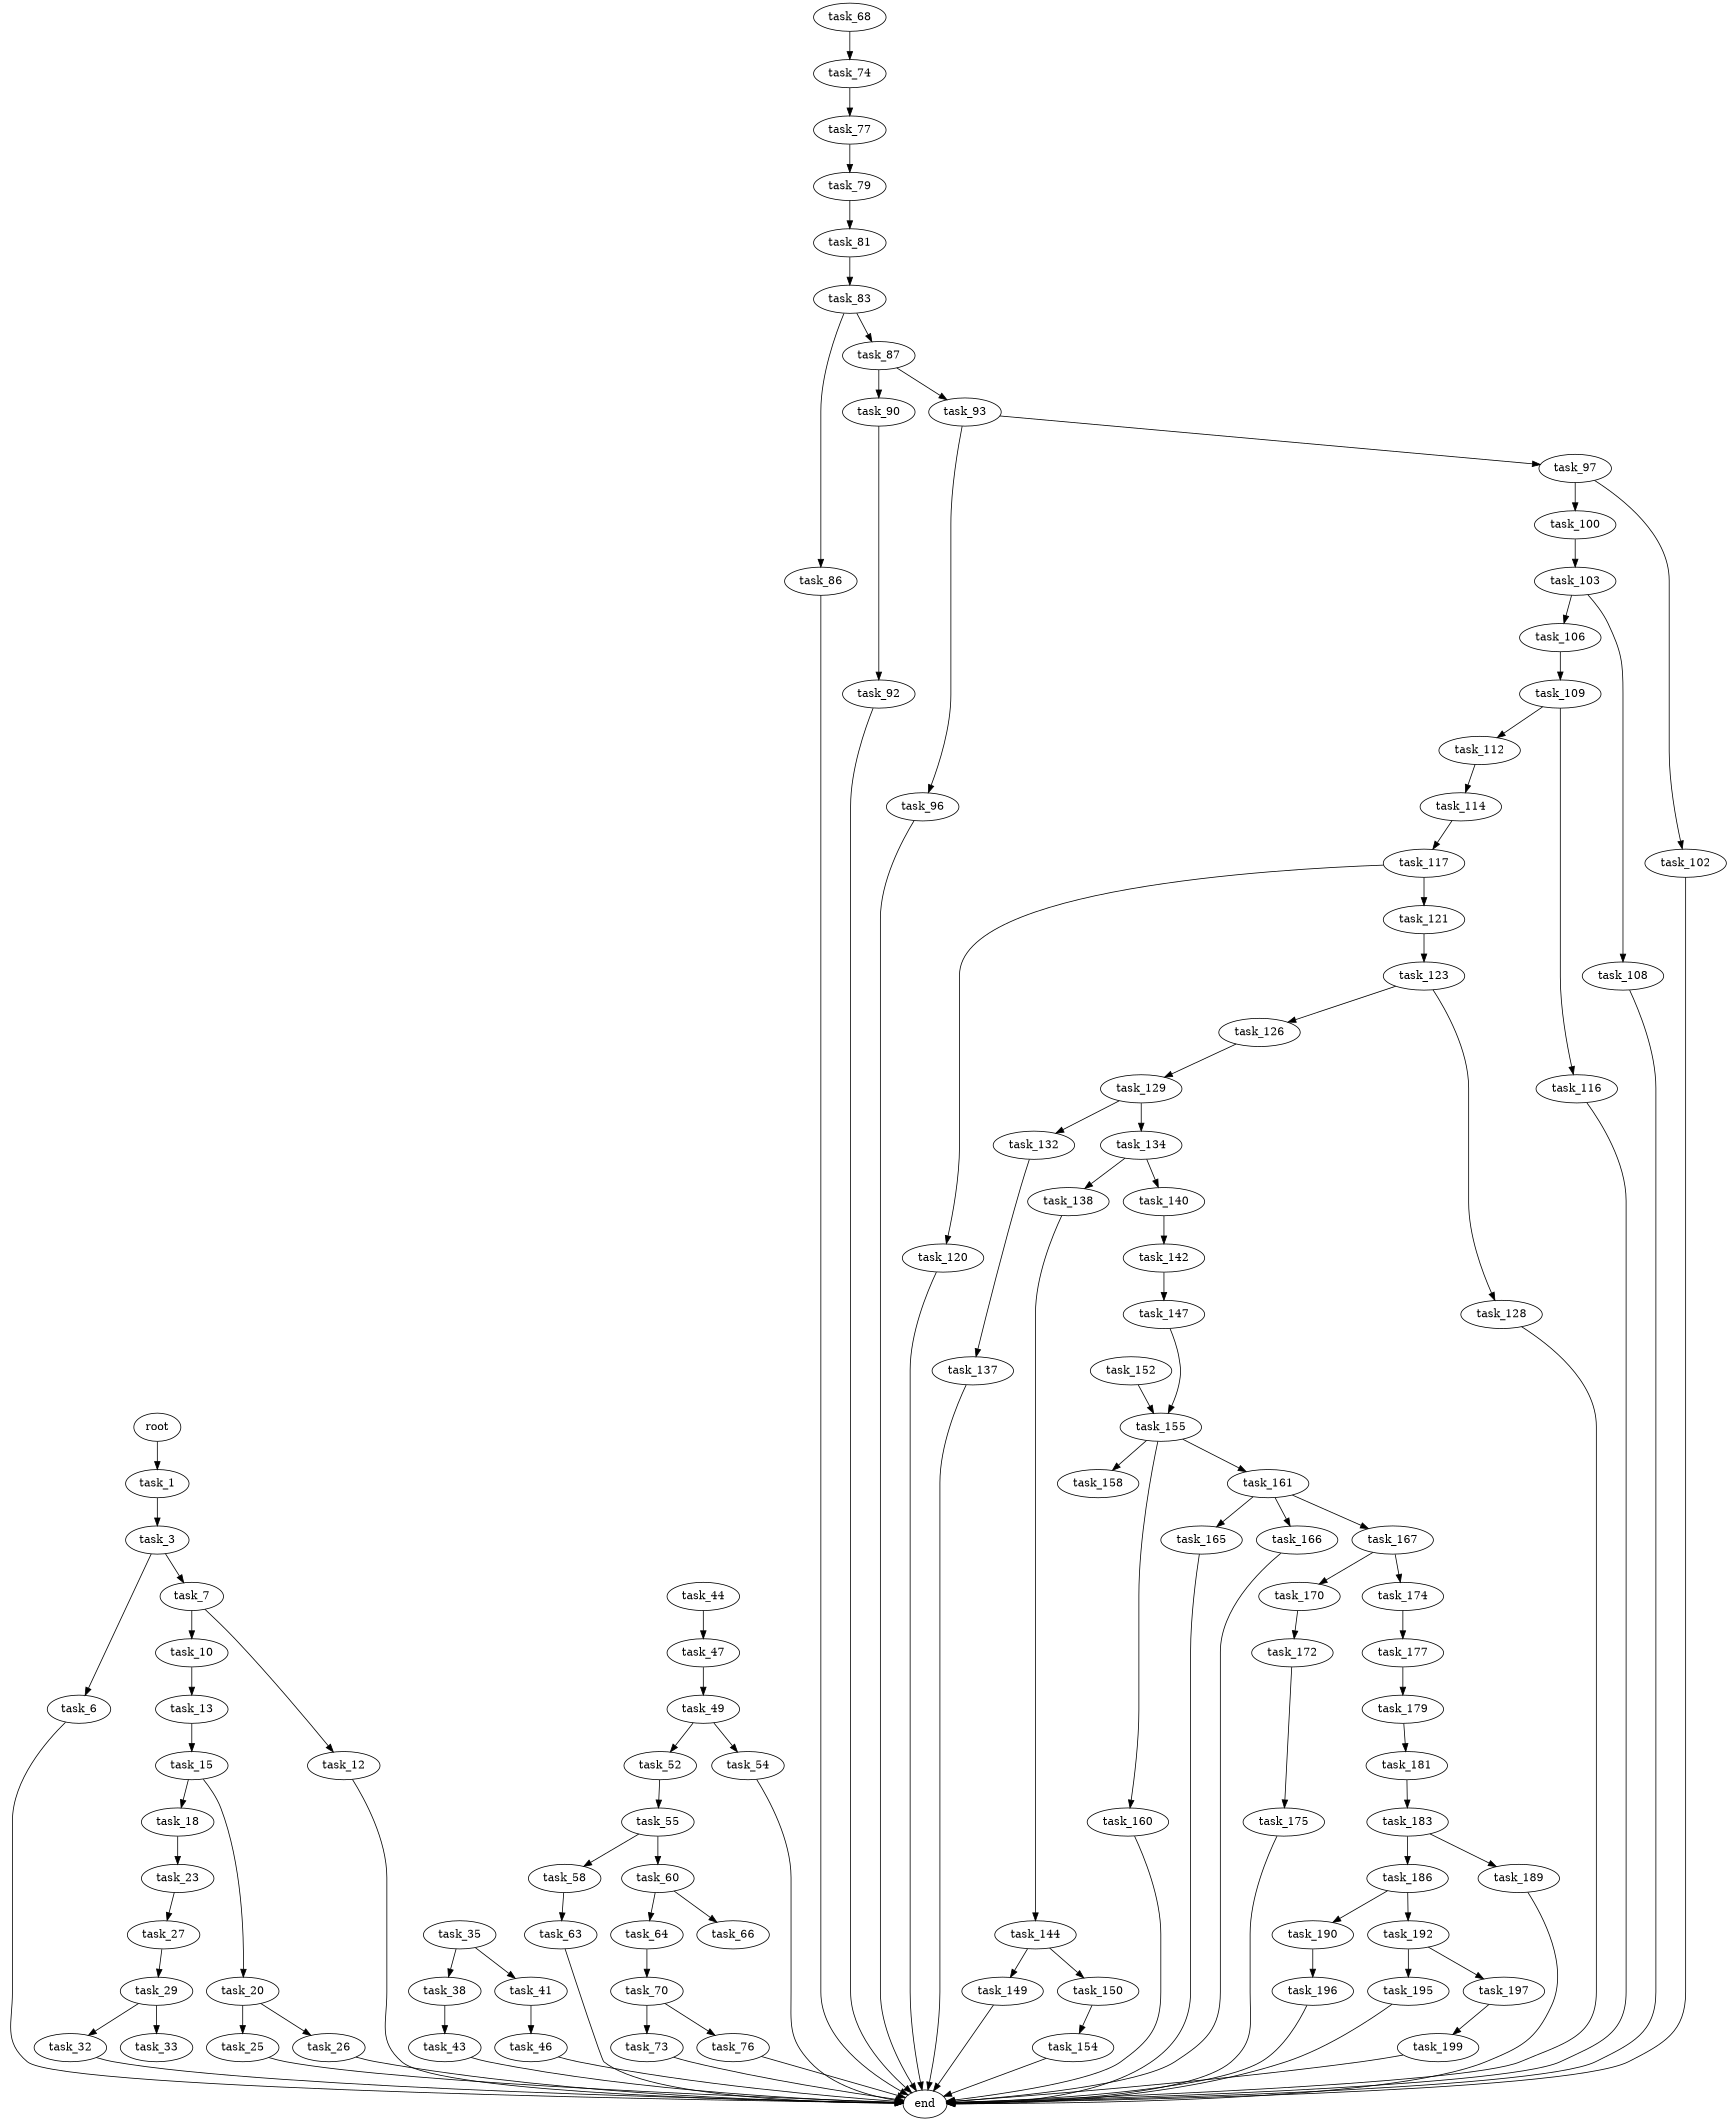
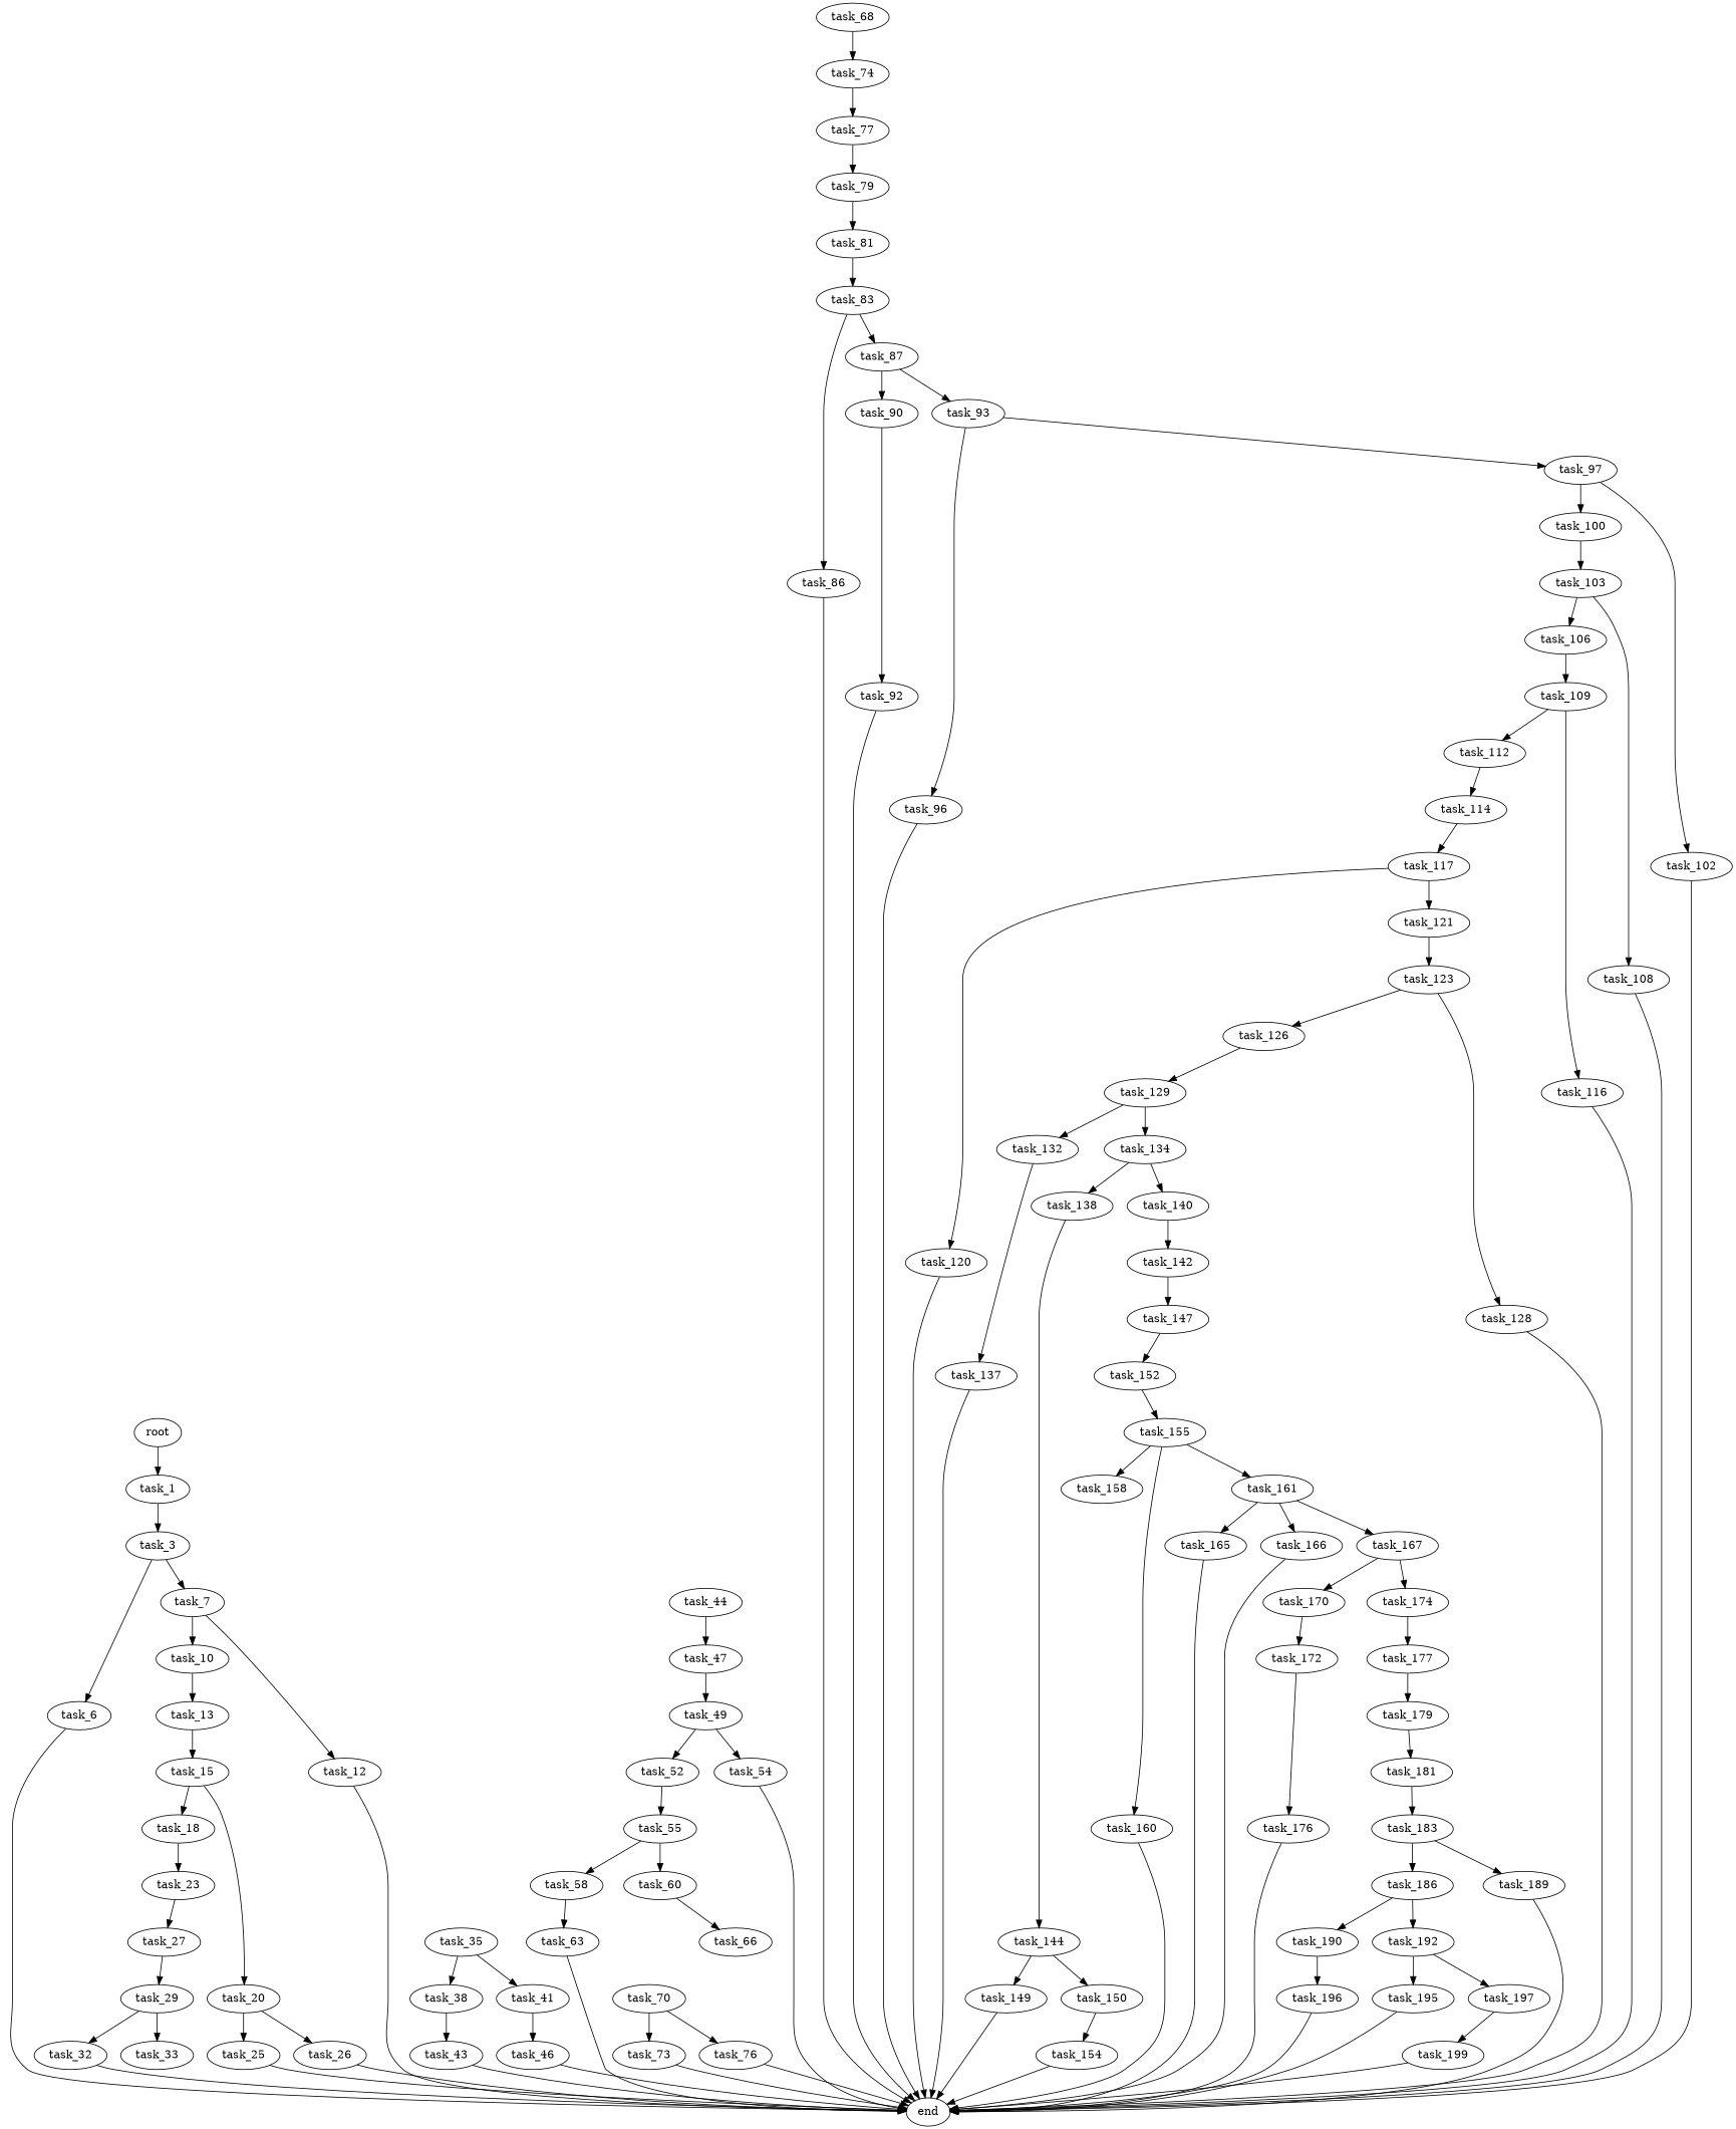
  digraph {
    root
    task_1
    task_3
    task_6
    task_7
    end
    task_10
    task_12
    task_13
    task_15
    task_18
    task_20
    task_23
    task_25
    task_26
    task_27
    task_29
    task_32
    task_33
    task_35
    task_38
    task_41
    task_43
    task_46
    task_44
    task_47
    task_49
    task_52
    task_54
    task_55
    task_58
    task_60
    task_63
-   task_64
    task_66
    task_70
    task_73
    task_76
    task_68
    task_74
    task_77
    task_79
    task_81
    task_83
    task_86
    task_87
    task_90
    task_93
    task_92
    task_96
    task_97
    task_100
    task_102
    task_103
    task_106
    task_108
    task_109
    task_112
    task_116
    task_114
    task_117
    task_120
    task_121
    task_123
    task_126
    task_128
    task_129
    task_132
    task_134
    task_137
    task_138
    task_140
    task_144
    task_142
    task_149
    task_150
    task_147
    task_152
    task_154
    task_155
    task_158
    task_160
    task_161
    task_165
    task_166
    task_167
    task_170
    task_174
    task_172
    task_177
-   task_176 [label=task_175]
+   task_176
    task_179
    task_181
    task_183
    task_186
    task_189
    task_190
    task_192
    task_196
    task_195
    task_197
    task_199
    root -> task_1
    task_1 -> task_3
    task_3 -> task_6
    task_3 -> task_7
    task_6 -> end
    task_7 -> task_10
    task_7 -> task_12
    task_10 -> task_13
    task_12 -> end
    task_13 -> task_15
    task_15 -> task_18
    task_15 -> task_20
    task_18 -> task_23
    task_20 -> task_25
    task_20 -> task_26
    task_23 -> task_27
    task_25 -> end
    task_26 -> end
    task_27 -> task_29
    task_29 -> task_32
    task_29 -> task_33
    task_32 -> end
    task_35 -> task_38
    task_35 -> task_41
    task_38 -> task_43
    task_41 -> task_46
    task_43 -> end
    task_46 -> end
    task_44 -> task_47
    task_47 -> task_49
    task_49 -> task_52
    task_49 -> task_54
    task_52 -> task_55
    task_54 -> end
    task_55 -> task_58
    task_55 -> task_60
    task_58 -> task_63
-   task_60 -> task_64
    task_60 -> task_66
    task_63 -> end
-   task_64 -> task_70
    task_70 -> task_73
    task_70 -> task_76
    task_73 -> end
    task_76 -> end
    task_68 -> task_74
    task_74 -> task_77
    task_77 -> task_79
    task_79 -> task_81
    task_81 -> task_83
    task_83 -> task_86
    task_83 -> task_87
    task_86 -> end
    task_87 -> task_90
    task_87 -> task_93
    task_90 -> task_92
    task_93 -> task_96
    task_93 -> task_97
    task_92 -> end
    task_96 -> end
    task_97 -> task_100
    task_97 -> task_102
    task_100 -> task_103
    task_102 -> end
    task_103 -> task_106
    task_103 -> task_108
    task_106 -> task_109
    task_108 -> end
    task_109 -> task_112
    task_109 -> task_116
    task_112 -> task_114
    task_116 -> end
    task_114 -> task_117
    task_117 -> task_120
    task_117 -> task_121
    task_120 -> end
    task_121 -> task_123
    task_123 -> task_126
    task_123 -> task_128
    task_126 -> task_129
    task_128 -> end
    task_129 -> task_132
    task_129 -> task_134
    task_132 -> task_137
    task_134 -> task_138
    task_134 -> task_140
    task_137 -> end
    task_138 -> task_144
    task_140 -> task_142
    task_144 -> task_149
    task_144 -> task_150
    task_142 -> task_147
    task_149 -> end
    task_150 -> task_154
-   task_147 -> task_155
+   task_147 -> task_152
    task_152 -> task_155
    task_154 -> end
    task_155 -> task_158
    task_155 -> task_160
    task_155 -> task_161
    task_160 -> end
    task_161 -> task_165
    task_161 -> task_166
    task_161 -> task_167
    task_165 -> end
    task_166 -> end
    task_167 -> task_170
    task_167 -> task_174
    task_170 -> task_172
    task_174 -> task_177
    task_172 -> task_176
    task_177 -> task_179
    task_176 -> end
    task_179 -> task_181
    task_181 -> task_183
    task_183 -> task_186
    task_183 -> task_189
    task_186 -> task_190
    task_186 -> task_192
    task_189 -> end
    task_190 -> task_196
    task_192 -> task_195
    task_192 -> task_197
    task_196 -> end
    task_195 -> end
    task_197 -> task_199
    task_199 -> end
  }
